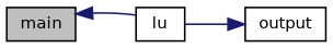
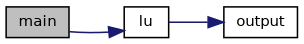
  digraph {
    rankdir=LR
    node [color=black fillcolor=white fontname=Helvetica fontsize=10 shape=record style=filled]
    edge [color=midnightblue fontname=Helvetica fontsize=10 labelfontname=Helvetica labelfontsize=10 style=solid]
    n1 [fillcolor=grey75 fontcolor=black height=0.2 label=main width=0.4]
    n2 [height=0.2 label=lu width=0.4]
    n3 [height=0.2 label=output width=0.4]
-   n2 -> n1
+   n1 -> n2
    n2 -> n3
  }
